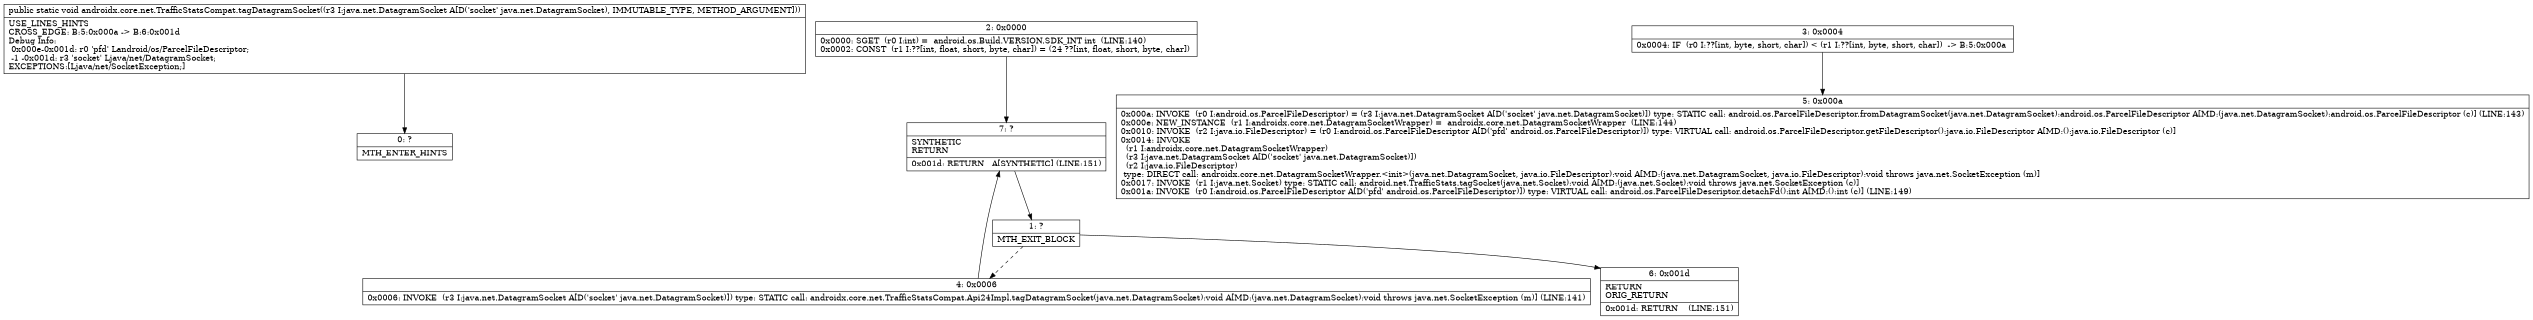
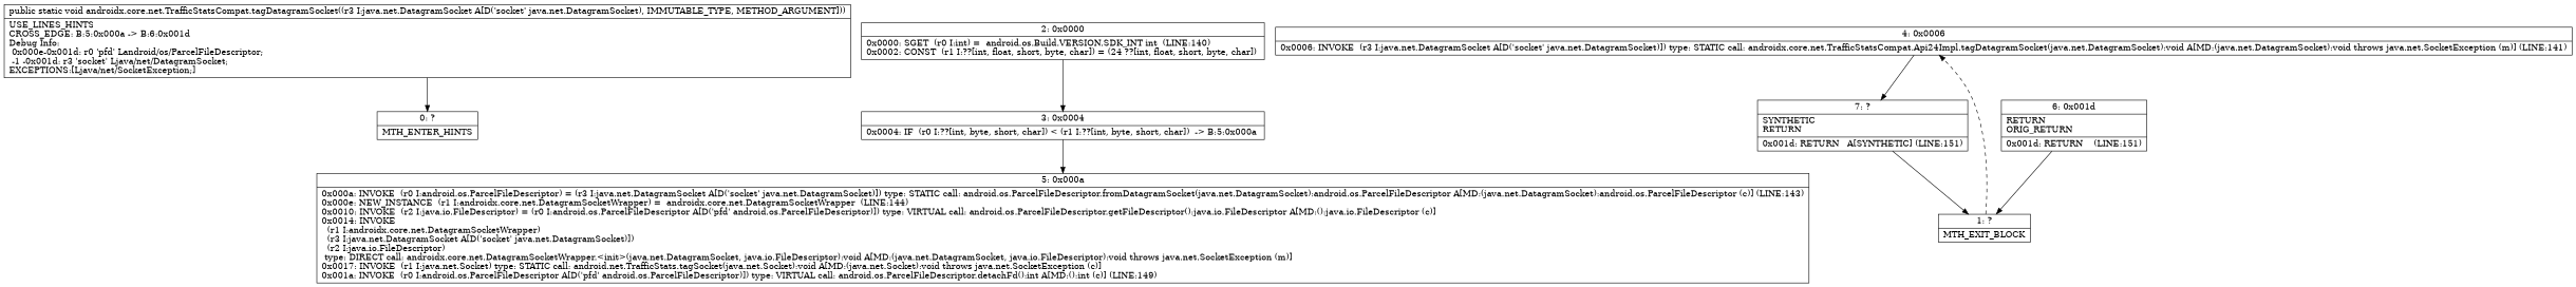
  digraph {
    node [shape=record]
    n1 [label="{0\:\ ?|MTH_ENTER_HINTS\l}"]
    n2 [label="{2\:\ 0x0000|0x0000: SGET  (r0 I:int) =  android.os.Build.VERSION.SDK_INT int  (LINE:140)\l0x0002: CONST  (r1 I:??[int, float, short, byte, char]) = (24 ??[int, float, short, byte, char]) \l}"]
    n3 [label="{3\:\ 0x0004|0x0004: IF  (r0 I:??[int, byte, short, char]) \< (r1 I:??[int, byte, short, char])  \-\> B:5:0x000a \l}"]
    n4 [label="{5\:\ 0x000a|0x000a: INVOKE  (r0 I:android.os.ParcelFileDescriptor) = (r3 I:java.net.DatagramSocket A[D('socket' java.net.DatagramSocket)]) type: STATIC call: android.os.ParcelFileDescriptor.fromDatagramSocket(java.net.DatagramSocket):android.os.ParcelFileDescriptor A[MD:(java.net.DatagramSocket):android.os.ParcelFileDescriptor (c)] (LINE:143)\l0x000e: NEW_INSTANCE  (r1 I:androidx.core.net.DatagramSocketWrapper) =  androidx.core.net.DatagramSocketWrapper  (LINE:144)\l0x0010: INVOKE  (r2 I:java.io.FileDescriptor) = (r0 I:android.os.ParcelFileDescriptor A[D('pfd' android.os.ParcelFileDescriptor)]) type: VIRTUAL call: android.os.ParcelFileDescriptor.getFileDescriptor():java.io.FileDescriptor A[MD:():java.io.FileDescriptor (c)]\l0x0014: INVOKE  \l  (r1 I:androidx.core.net.DatagramSocketWrapper)\l  (r3 I:java.net.DatagramSocket A[D('socket' java.net.DatagramSocket)])\l  (r2 I:java.io.FileDescriptor)\l type: DIRECT call: androidx.core.net.DatagramSocketWrapper.\<init\>(java.net.DatagramSocket, java.io.FileDescriptor):void A[MD:(java.net.DatagramSocket, java.io.FileDescriptor):void throws java.net.SocketException (m)]\l0x0017: INVOKE  (r1 I:java.net.Socket) type: STATIC call: android.net.TrafficStats.tagSocket(java.net.Socket):void A[MD:(java.net.Socket):void throws java.net.SocketException (c)]\l0x001a: INVOKE  (r0 I:android.os.ParcelFileDescriptor A[D('pfd' android.os.ParcelFileDescriptor)]) type: VIRTUAL call: android.os.ParcelFileDescriptor.detachFd():int A[MD:():int (c)] (LINE:149)\l}"]
    n5 [label="{4\:\ 0x0006|0x0006: INVOKE  (r3 I:java.net.DatagramSocket A[D('socket' java.net.DatagramSocket)]) type: STATIC call: androidx.core.net.TrafficStatsCompat.Api24Impl.tagDatagramSocket(java.net.DatagramSocket):void A[MD:(java.net.DatagramSocket):void throws java.net.SocketException (m)] (LINE:141)\l}"]
    n6 [label="{7\:\ ?|SYNTHETIC\lRETURN\l|0x001d: RETURN   A[SYNTHETIC] (LINE:151)\l}"]
    n7 [label="{1\:\ ?|MTH_EXIT_BLOCK\l}"]
    n8 [label="{6\:\ 0x001d|RETURN\lORIG_RETURN\l|0x001d: RETURN    (LINE:151)\l}"]
    n9 [label="{public static void androidx.core.net.TrafficStatsCompat.tagDatagramSocket((r3 I:java.net.DatagramSocket A[D('socket' java.net.DatagramSocket), IMMUTABLE_TYPE, METHOD_ARGUMENT]))  | USE_LINES_HINTS\lCROSS_EDGE: B:5:0x000a \-\> B:6:0x001d\lDebug Info:\l  0x000e\-0x001d: r0 'pfd' Landroid\/os\/ParcelFileDescriptor;\l  \-1 \-0x001d: r3 'socket' Ljava\/net\/DatagramSocket;\lEXCEPTIONS:[Ljava\/net\/SocketException;]\l}"]
-   n2 -> n6
+   n2 -> n3
    n3 -> n4
    n5 -> n6
    n6 -> n7
    n7 -> n5 [style=dashed]
-   n7 -> n8
+   n8 -> n7
    n9 -> n1
  }
